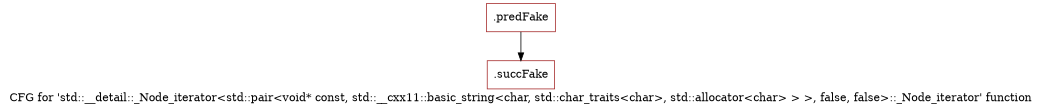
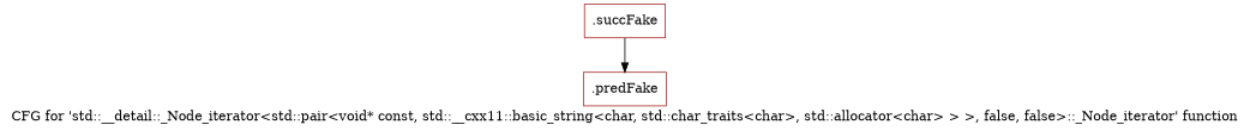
  digraph {
    label="CFG for 'std::__detail::_Node_iterator\<std::pair\<void* const, std::__cxx11::basic_string\<char, std::char_traits\<char\>, std::allocator\<char\> \> \>, false, false\>::_Node_iterator' function"
    node [shape=record color=brown]
    n1 [label="{.predFake}"]
    n2 [filename="/media/miguel/NewVolume/Linux/Xilinx/Vitis_HLS/2020.2/tps/lnx64/gcc-6.2.0/lib/gcc/x86_64-pc-linux-gnu/6.2.0/../../../../include/c++/6.2.0/bits/hashtable_policy.h" label="{.succFake}" linenumber=354]
-   n1 -> n2 [execusionnum=2 filename="/media/miguel/NewVolume/Linux/Xilinx/Vitis_HLS/2020.2/tps/lnx64/gcc-6.2.0/lib/gcc/x86_64-pc-linux-gnu/6.2.0/../../../../include/c++/6.2.0/bits/hashtable_policy.h" style=solid]
+   n2 -> n1 [execusionnum=2 filename="/media/miguel/NewVolume/Linux/Xilinx/Vitis_HLS/2020.2/tps/lnx64/gcc-6.2.0/lib/gcc/x86_64-pc-linux-gnu/6.2.0/../../../../include/c++/6.2.0/bits/hashtable_policy.h" style=solid]
  }
